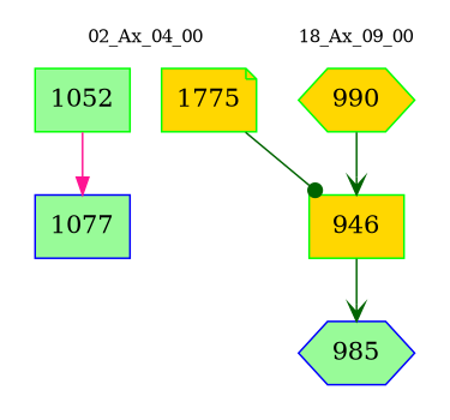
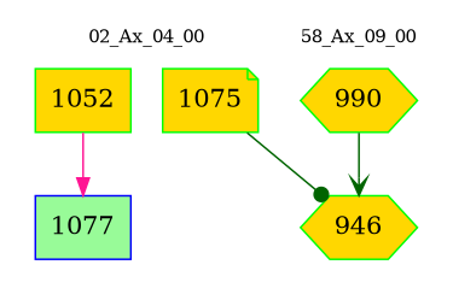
  digraph {
    node [color=green fillcolor=gold shape=hexagon style=filled]
    edge [arrowhead=vee color=darkgreen]
-   n1 [label=1775 shape=note]
-   n2 [fillcolor=palegreen label=1052 shape=box]
+   n1 [label=1075 shape=note]
+   n2 [label=1052 shape=box]
    n3 [color=blue fillcolor=palegreen label=1077 shape=box]
    n4 [label=990]
-   n5 [label=946 shape=box]
-   n6 [color=blue fillcolor=palegreen label=985]
+   n5 [label=946]
    subgraph cluster_1 {
      color=white
      fontsize=10
      label="02_Ax_04_00"
      n1
      n2
      n3
    }
    subgraph cluster_2 {
      color=white
      fontsize=10
-     label="18_Ax_09_00"
+     label="58_Ax_09_00"
      n4
      n5
-     n6
    }
    n1 -> n5 [arrowhead=dot]
    n2 -> n3 [arrowhead=normal color=deeppink]
    n4 -> n5
-   n5 -> n6
  }
